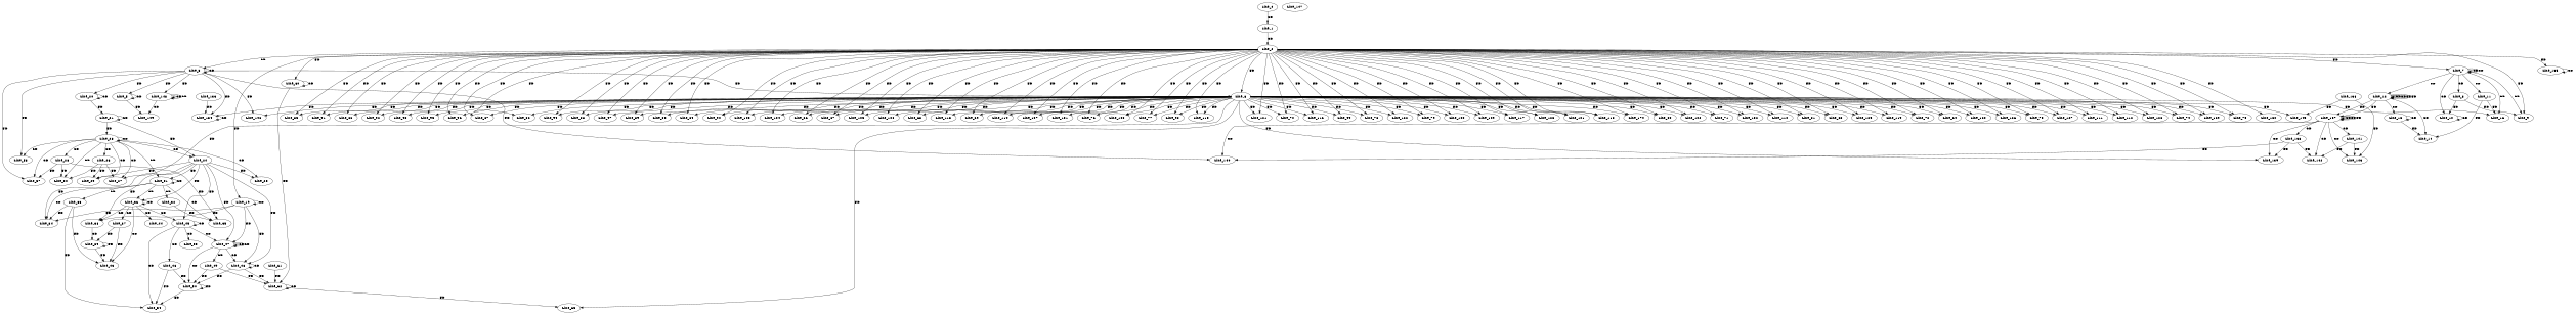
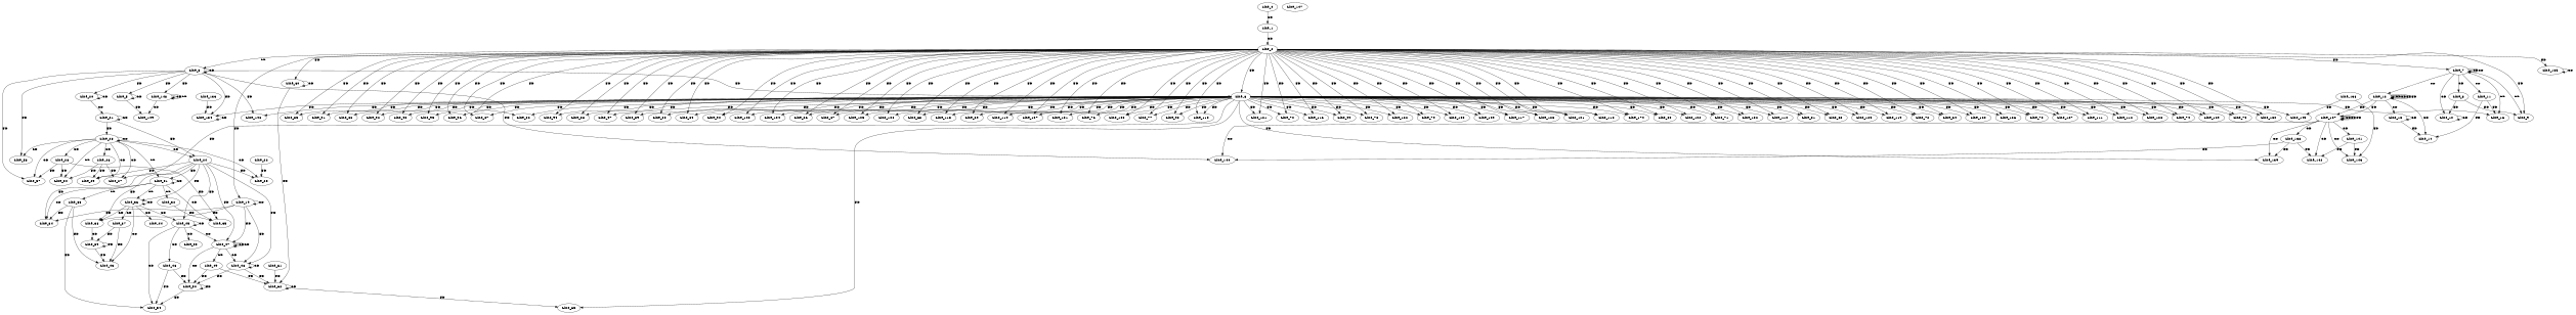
  digraph {
    Line_0
    Line_1
    Line_2
    Line_3
    Line_6
    Line_7
    Line_9
    Line_19
    Line_60
    Line_63
    Line_64
    Line_66
    Line_67
    Line_68
    Line_69
    Line_70
    Line_71
    Line_72
    Line_73
    Line_74
    Line_75
    Line_76
    Line_77
    Line_78
    Line_79
    Line_80
    Line_81
    Line_82
    Line_83
    Line_84
    Line_85
    Line_86
    Line_87
    Line_88
    Line_89
    Line_90
    Line_91
    Line_92
    Line_93
    Line_94
    Line_95
    Line_96
    Line_97
    Line_98
    Line_99
    Line_100
    Line_101
    Line_102
    Line_103
    Line_104
    Line_105
    Line_106
    Line_107
    Line_108
    Line_109
    Line_110
    Line_111
    Line_112
    Line_113
    Line_114
    Line_115
    Line_116
    Line_117
    Line_118
    Line_119
    Line_120
    Line_121
    Line_122
    Line_123
    n70 [label=Line_174]
    Line_125
    Line_126
    Line_127
    Line_128
    Line_129
    Line_130
    Line_131
    Line_132
    Line_135
    Line_5
    Line_20
    Line_57
    Line_58
    Line_134
    Line_140
    Line_146
    Line_148
    Line_16
    Line_27
    Line_65
    Line_139
    Line_145
    Line_8
    Line_10
    Line_11
    Line_12
    Line_34
    Line_38
    Line_47
    Line_48
    Line_62
    Line_149
    Line_21
    Line_14
    Line_13
    Line_137
    Line_138
    Line_141
    Line_142
    Line_143
    Line_39
    Line_50
    Line_49
    Line_23
    Line_24
    Line_25
    Line_26
    Line_28
    Line_29
    Line_30
    Line_31
    Line_36
    Line_45
    Line_35
    Line_32
    Line_33
    Line_43
    Line_37
    Line_44
    Line_54
    Line_46
    Line_55
+   Line_22
    Line_61
    Line_133
    Line_136
    Line_147
    Line_0 -> Line_1 [label=CD]
    Line_1 -> Line_2 [label=CD]
    Line_2 -> Line_3 [label=CD]
    Line_2 -> Line_6 [label=FD]
    Line_2 -> Line_7 [label=FD]
    Line_2 -> Line_9 [label=FD]
    Line_2 -> Line_19 [label=FD]
    Line_2 -> Line_60 [label=FD]
    Line_2 -> Line_63 [label=FD]
    Line_2 -> Line_64 [label=FD]
    Line_2 -> Line_66 [label=FD]
    Line_2 -> Line_67 [label=FD]
    Line_2 -> Line_68 [label=FD]
    Line_2 -> Line_69 [label=FD]
    Line_2 -> Line_70 [label=FD]
    Line_2 -> Line_71 [label=FD]
    Line_2 -> Line_72 [label=FD]
    Line_2 -> Line_73 [label=FD]
    Line_2 -> Line_74 [label=FD]
    Line_2 -> Line_75 [label=FD]
    Line_2 -> Line_76 [label=FD]
    Line_2 -> Line_77 [label=FD]
    Line_2 -> Line_78 [label=FD]
    Line_2 -> Line_79 [label=FD]
    Line_2 -> Line_80 [label=FD]
    Line_2 -> Line_81 [label=FD]
    Line_2 -> Line_82 [label=FD]
    Line_2 -> Line_83 [label=FD]
    Line_2 -> Line_84 [label=FD]
    Line_2 -> Line_85 [label=FD]
    Line_2 -> Line_86 [label=FD]
    Line_2 -> Line_87 [label=FD]
    Line_2 -> Line_88 [label=FD]
    Line_2 -> Line_89 [label=FD]
    Line_2 -> Line_90 [label=FD]
    Line_2 -> Line_91 [label=FD]
    Line_2 -> Line_92 [label=FD]
    Line_2 -> Line_93 [label=FD]
    Line_2 -> Line_94 [label=FD]
    Line_2 -> Line_95 [label=FD]
    Line_2 -> Line_96 [label=FD]
    Line_2 -> Line_97 [label=FD]
    Line_2 -> Line_98 [label=FD]
    Line_2 -> Line_99 [label=FD]
    Line_2 -> Line_100 [label=FD]
    Line_2 -> Line_101 [label=FD]
    Line_2 -> Line_102 [label=FD]
    Line_2 -> Line_103 [label=FD]
    Line_2 -> Line_104 [label=FD]
    Line_2 -> Line_105 [label=FD]
    Line_2 -> Line_106 [label=FD]
    Line_2 -> Line_107 [label=FD]
    Line_2 -> Line_108 [label=FD]
    Line_2 -> Line_109 [label=FD]
    Line_2 -> Line_110 [label=FD]
    Line_2 -> Line_111 [label=FD]
    Line_2 -> Line_112 [label=FD]
    Line_2 -> Line_113 [label=FD]
    Line_2 -> Line_114 [label=FD]
    Line_2 -> Line_115 [label=FD]
    Line_2 -> Line_116 [label=FD]
    Line_2 -> Line_117 [label=FD]
    Line_2 -> Line_118 [label=FD]
    Line_2 -> Line_119 [label=FD]
    Line_2 -> Line_120 [label=FD]
    Line_2 -> Line_121 [label=FD]
    Line_2 -> Line_122 [label=FD]
    Line_2 -> Line_123 [label=FD]
    Line_2 -> n70 [label=FD]
    Line_2 -> Line_125 [label=FD]
    Line_2 -> Line_126 [label=FD]
    Line_2 -> Line_127 [label=FD]
    Line_2 -> Line_128 [label=FD]
    Line_2 -> Line_129 [label=FD]
    Line_2 -> Line_130 [label=FD]
    Line_2 -> Line_131 [label=FD]
    Line_2 -> Line_132 [label=FD]
    Line_2 -> Line_135 [label=FD]
    Line_3 -> Line_3 [label=CD]
    Line_3 -> Line_6 [label=FD]
    Line_3 -> Line_5 [label=FD]
    Line_3 -> Line_20 [label=FD]
    Line_3 -> Line_57 [label=FD]
    Line_3 -> Line_58 [label=FD]
    Line_3 -> Line_134 [label=FD]
    Line_3 -> Line_140 [label=FD]
    Line_3 -> Line_146 [label=FD]
    Line_3 -> Line_148 [label=FD]
    Line_6 -> Line_63 [label=FD]
    Line_6 -> Line_64 [label=FD]
    Line_6 -> Line_66 [label=FD]
    Line_6 -> Line_67 [label=FD]
    Line_6 -> Line_68 [label=FD]
    Line_6 -> Line_69 [label=FD]
    Line_6 -> Line_70 [label=FD]
    Line_6 -> Line_71 [label=FD]
    Line_6 -> Line_72 [label=FD]
    Line_6 -> Line_73 [label=FD]
    Line_6 -> Line_74 [label=FD]
    Line_6 -> Line_75 [label=FD]
    Line_6 -> Line_76 [label=FD]
    Line_6 -> Line_77 [label=FD]
    Line_6 -> Line_78 [label=FD]
    Line_6 -> Line_79 [label=FD]
    Line_6 -> Line_80 [label=FD]
    Line_6 -> Line_81 [label=FD]
    Line_6 -> Line_82 [label=FD]
    Line_6 -> Line_83 [label=FD]
    Line_6 -> Line_84 [label=FD]
    Line_6 -> Line_85 [label=FD]
    Line_6 -> Line_86 [label=FD]
    Line_6 -> Line_87 [label=FD]
    Line_6 -> Line_88 [label=FD]
    Line_6 -> Line_89 [label=FD]
    Line_6 -> Line_90 [label=FD]
    Line_6 -> Line_91 [label=FD]
    Line_6 -> Line_92 [label=FD]
    Line_6 -> Line_93 [label=FD]
    Line_6 -> Line_94 [label=FD]
    Line_6 -> Line_95 [label=FD]
    Line_6 -> Line_96 [label=FD]
    Line_6 -> Line_97 [label=FD]
    Line_6 -> Line_98 [label=FD]
    Line_6 -> Line_99 [label=FD]
    Line_6 -> Line_100 [label=FD]
    Line_6 -> Line_101 [label=FD]
    Line_6 -> Line_102 [label=FD]
    Line_6 -> Line_103 [label=FD]
    Line_6 -> Line_104 [label=FD]
    Line_6 -> Line_105 [label=FD]
    Line_6 -> Line_106 [label=FD]
    Line_6 -> Line_107 [label=FD]
    Line_6 -> Line_108 [label=FD]
    Line_6 -> Line_109 [label=FD]
    Line_6 -> Line_110 [label=FD]
    Line_6 -> Line_111 [label=FD]
    Line_6 -> Line_112 [label=FD]
    Line_6 -> Line_113 [label=FD]
    Line_6 -> Line_114 [label=FD]
    Line_6 -> Line_115 [label=FD]
    Line_6 -> Line_116 [label=FD]
    Line_6 -> Line_117 [label=FD]
    Line_6 -> Line_118 [label=FD]
    Line_6 -> Line_119 [label=FD]
    Line_6 -> Line_120 [label=FD]
    Line_6 -> Line_121 [label=FD]
    Line_6 -> Line_122 [label=FD]
    Line_6 -> Line_123 [label=FD]
    Line_6 -> n70 [label=FD]
    Line_6 -> Line_125 [label=FD]
    Line_6 -> Line_126 [label=FD]
    Line_6 -> Line_127 [label=FD]
    Line_6 -> Line_128 [label=FD]
    Line_6 -> Line_129 [label=FD]
+   Line_6 -> Line_130 [label=FD]
    Line_6 -> Line_131 [label=FD]
    Line_6 -> Line_132 [label=FD]
    Line_6 -> Line_134 [label=FD]
    Line_6 -> Line_146 [label=FD]
    Line_6 -> Line_16 [label=FD]
    Line_6 -> Line_27 [label=FD]
    Line_6 -> Line_65 [label=FD]
    Line_6 -> Line_139 [label=FD]
    Line_6 -> Line_145 [label=FD]
    Line_7 -> Line_7 [label=CD]
    Line_7 -> Line_7 [label=CD]
    Line_7 -> Line_9 [label=CD]
    Line_7 -> Line_16 [label=CD]
    Line_7 -> Line_8 [label=CD]
    Line_7 -> Line_10 [label=CD]
    Line_7 -> Line_11 [label=CD]
    Line_7 -> Line_12 [label=CD]
    Line_19 -> Line_19 [label=CD]
    Line_19 -> Line_34 [label=FD]
    Line_19 -> Line_38 [label=FD]
    Line_19 -> Line_47 [label=FD]
    Line_19 -> Line_48 [label=FD]
    Line_60 -> Line_60 [label=CD]
    Line_60 -> Line_62 [label=FD]
    Line_135 -> Line_135 [label=CD]
    Line_5 -> Line_5 [label=CD]
    Line_5 -> Line_149 [label=FD]
    Line_20 -> Line_20 [label=CD]
-   Line_20 -> Line_21 [label=FD]
+   Line_20 -> Line_21 [label=CD]
    Line_134 -> Line_134 [label=CD]
    Line_148 -> Line_148 [label=CD]
    Line_148 -> Line_148 [label=CD]
    Line_148 -> Line_149 [label=CD]
    Line_8 -> Line_9 [label=FD]
    Line_8 -> Line_10 [label=FD]
    Line_10 -> Line_10 [label=CD]
    Line_11 -> Line_16 [label=FD]
    Line_11 -> Line_14 [label=FD]
    Line_12 -> Line_12 [label=CD]
    Line_12 -> Line_12 [label=CD]
    Line_12 -> Line_12 [label=FD]
    Line_12 -> Line_12 [label=FD]
    Line_12 -> Line_14 [label=CD]
    Line_12 -> Line_13 [label=CD]
    Line_12 -> Line_137 [label=FD]
    Line_12 -> Line_137 [label=FD]
    Line_38 -> Line_39 [label=CD]
    Line_47 -> Line_47 [label=CD]
    Line_47 -> Line_47 [label=CD]
    Line_47 -> Line_48 [label=CD]
    Line_47 -> Line_50 [label=CD]
    Line_47 -> Line_49 [label=CD]
    Line_48 -> Line_48 [label=CD]
    Line_48 -> Line_62 [label=FD]
    Line_48 -> Line_50 [label=FD]
    Line_62 -> Line_65 [label=FD]
    Line_62 -> Line_62 [label=CD]
    Line_21 -> Line_21 [label=CD]
    Line_21 -> Line_23 [label=FD]
    Line_21 -> Line_24 [label=FD]
    Line_13 -> Line_14 [label=FD]
    Line_13 -> Line_13 [label=CD]
    Line_137 -> Line_140 [label=CD]
    Line_137 -> Line_139 [label=CD]
    Line_137 -> Line_137 [label=CD]
    Line_137 -> Line_137 [label=FD]
    Line_137 -> Line_137 [label=FD]
    Line_137 -> Line_138 [label=CD]
    Line_137 -> Line_141 [label=CD]
    Line_137 -> Line_142 [label=CD]
    Line_137 -> Line_143 [label=CD]
    Line_138 -> Line_140 [label=FD]
    Line_138 -> Line_139 [label=FD]
    Line_138 -> Line_142 [label=FD]
    Line_141 -> Line_142 [label=FD]
    Line_141 -> Line_143 [label=FD]
    Line_39 -> Line_39 [label=FD]
    Line_39 -> Line_43 [label=FD]
    Line_50 -> Line_50 [label=FD]
    Line_50 -> Line_54 [label=FD]
    Line_49 -> Line_62 [label=FD]
    Line_49 -> Line_50 [label=FD]
    Line_23 -> Line_57 [label=CD]
    Line_23 -> Line_58 [label=CD]
    Line_23 -> Line_27 [label=CD]
    Line_23 -> Line_23 [label=CD]
    Line_23 -> Line_24 [label=CD]
    Line_23 -> Line_25 [label=CD]
    Line_23 -> Line_26 [label=CD]
    Line_23 -> Line_28 [label=CD]
    Line_23 -> Line_29 [label=CD]
    Line_23 -> Line_30 [label=CD]
    Line_23 -> Line_31 [label=CD]
    Line_24 -> Line_34 [label=FD]
    Line_24 -> Line_38 [label=FD]
    Line_24 -> Line_47 [label=FD]
    Line_24 -> Line_48 [label=FD]
    Line_24 -> Line_25 [label=FD]
    Line_24 -> Line_29 [label=FD]
    Line_24 -> Line_31 [label=FD]
    Line_24 -> Line_36 [label=FD]
    Line_24 -> Line_45 [label=FD]
    Line_26 -> Line_27 [label=FD]
    Line_26 -> Line_29 [label=FD]
    Line_26 -> Line_30 [label=FD]
    Line_28 -> Line_57 [label=FD]
    Line_28 -> Line_30 [label=FD]
    Line_28 -> Line_35 [label=FD]
    Line_31 -> Line_34 [label=CD]
    Line_31 -> Line_31 [label=CD]
    Line_31 -> Line_36 [label=CD]
    Line_31 -> Line_35 [label=CD]
    Line_31 -> Line_32 [label=CD]
    Line_31 -> Line_33 [label=CD]
    Line_36 -> Line_38 [label=CD]
    Line_36 -> Line_36 [label=CD]
    Line_36 -> Line_45 [label=CD]
    Line_36 -> Line_43 [label=CD]
    Line_36 -> Line_37 [label=CD]
    Line_36 -> Line_44 [label=CD]
    Line_45 -> Line_47 [label=CD]
    Line_45 -> Line_45 [label=CD]
    Line_45 -> Line_54 [label=CD]
    Line_45 -> Line_46 [label=CD]
    Line_45 -> Line_55 [label=CD]
    Line_32 -> Line_35 [label=FD]
    Line_33 -> Line_34 [label=FD]
    Line_33 -> Line_43 [label=FD]
    Line_33 -> Line_54 [label=FD]
    Line_37 -> Line_39 [label=FD]
    Line_37 -> Line_43 [label=FD]
    Line_46 -> Line_50 [label=FD]
    Line_46 -> Line_54 [label=FD]
+   Line_22 -> Line_25 [label=FD]
    Line_61 -> Line_62 [label=FD]
    Line_133 -> Line_134 [label=FD]
    Line_136 -> Line_145 [label=FD]
    Line_136 -> Line_143 [label=FD]
  }
